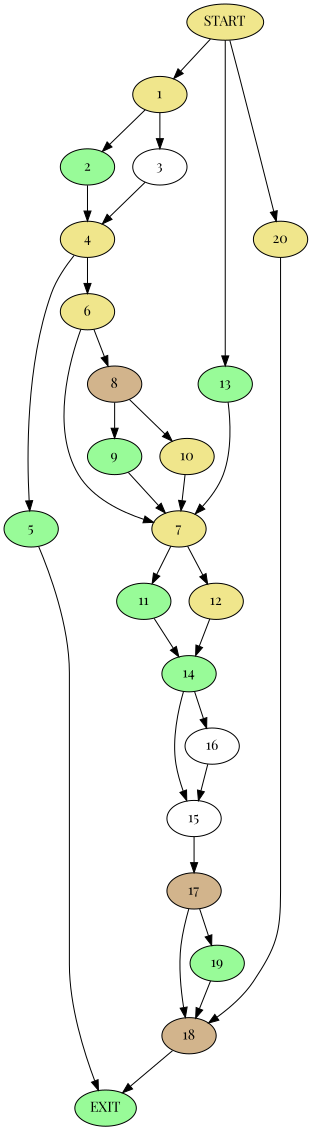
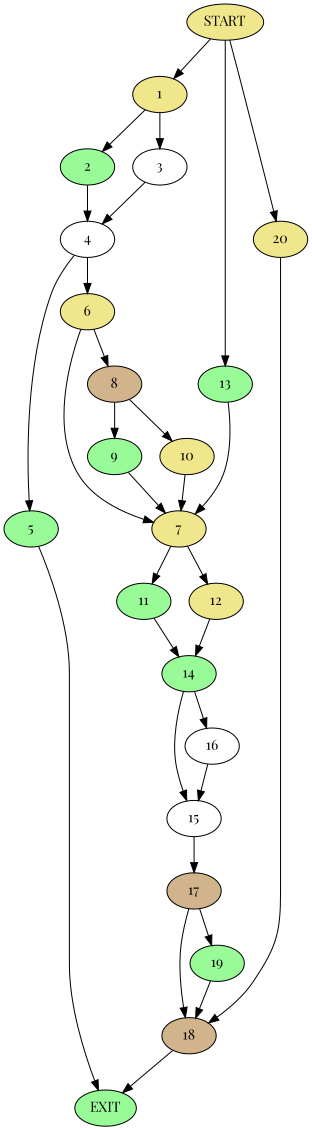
  digraph {
    fontname="Playfair Display"
    node [fillcolor=palegreen fontname="Playfair Display" style=filled]
    edge [fontname="Playfair Display"]
    n1 [fillcolor=khaki label=START]
    1 [fillcolor=khaki]
    13
    20 [fillcolor=khaki]
    2
    3 [fillcolor=white]
    7 [fillcolor=khaki]
    18 [fillcolor=tan]
    n9 [label=EXIT]
-   4 [fillcolor=khaki]
+   4 [fillcolor=white]
    5
    6 [fillcolor=khaki]
    8 [fillcolor=tan]
    11
    12 [fillcolor=khaki]
    9
    10 [fillcolor=khaki]
    14
    15 [fillcolor=white]
    16 [fillcolor=white]
    17 [fillcolor=tan]
    19
    n1 -> 1
    n1 -> 13
    n1 -> 20
    1 -> 2
    1 -> 3
    13 -> 7
    20 -> 18
    2 -> 4
    3 -> 4
    7 -> 11
    7 -> 12
    18 -> n9
    4 -> 5
    4 -> 6
    5 -> n9
    6 -> 7
    6 -> 8
    8 -> 9
    8 -> 10
    11 -> 14
    12 -> 14
    9 -> 7
    10 -> 7
    14 -> 15
    14 -> 16
    15 -> 17
    16 -> 15
    17 -> 18
    17 -> 19
    19 -> 18
  }
